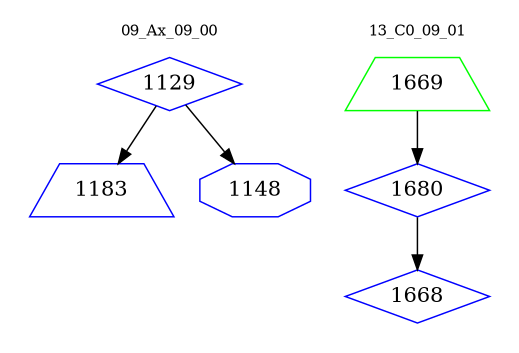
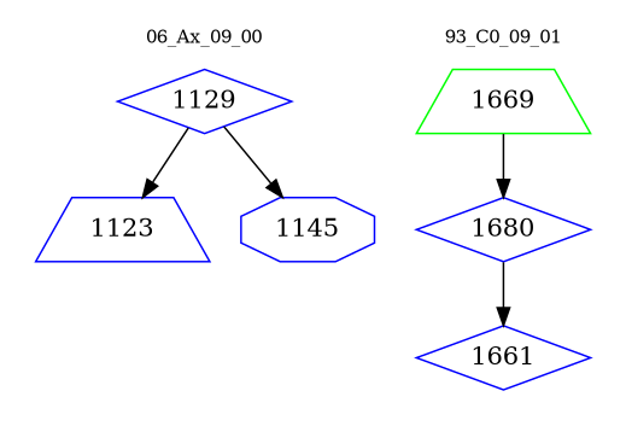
  digraph {
    node [color=blue shape=diamond]
    edge [color=black]
    n1 [label=1129]
-   n2 [label=1183 shape=trapezium]
-   n3 [label=1148 shape=octagon]
+   n2 [label=1123 shape=trapezium]
+   n3 [label=1145 shape=octagon]
    n4 [color=green label=1669 shape=trapezium]
-   n5 [label=1668]
+   n5 [label=1661]
    n6 [label=1680]
    subgraph cluster_1 {
      color=white
      fontsize=10
-     label="09_Ax_09_00"
+     label="06_Ax_09_00"
      n1
      n2
      n3
    }
    subgraph cluster_2 {
      color=white
      fontsize=10
-     label="13_C0_09_01"
+     label="93_C0_09_01"
      n4
      n5
      n6
    }
    n1 -> n2
    n1 -> n3
    n4 -> n6
    n6 -> n5
  }
